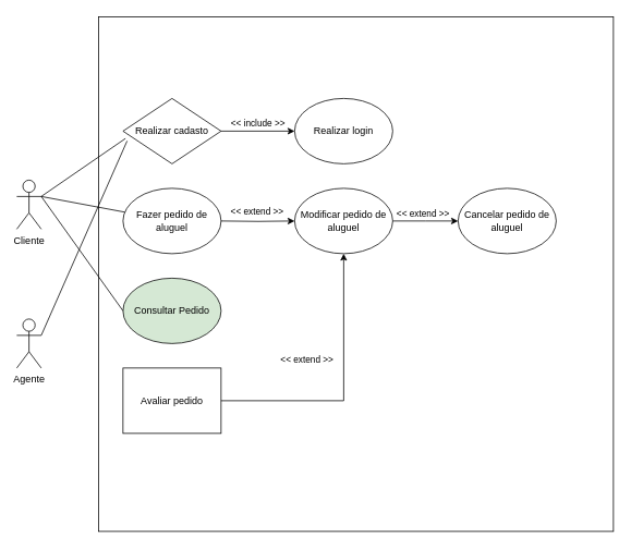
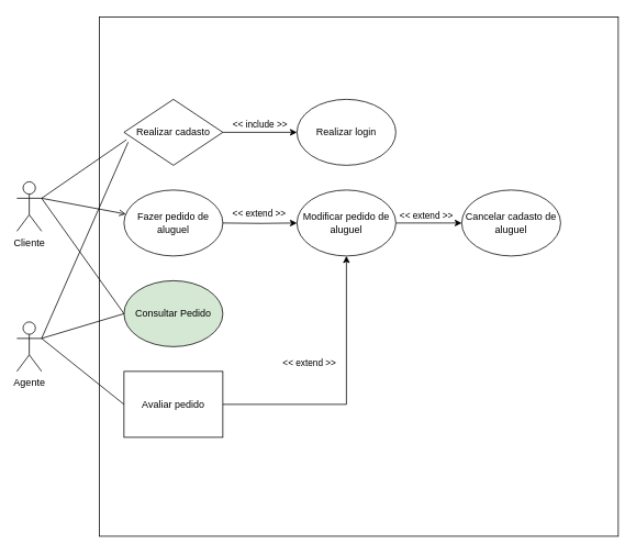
  <mxCell id="0" />
  <mxCell id="1" parent="0" />
  <mxCell id="2" value="Cliente" style="shape=umlActor;verticalLabelPosition=bottom;verticalAlign=top;html=1;outlineConnect=0;" vertex="1" parent="1"><mxGeometry x="20" y="220" width="30" height="60" as="geometry" /></mxCell>
  <mxCell id="3" value="" style="whiteSpace=wrap;html=1;aspect=fixed;" vertex="1" parent="1"><mxGeometry x="120" y="20" width="630" height="630" as="geometry" /></mxCell>
  <mxCell id="4" value="Agente" style="shape=umlActor;verticalLabelPosition=bottom;verticalAlign=top;html=1;outlineConnect=0;" vertex="1" parent="1"><mxGeometry x="20" y="390" width="30" height="60" as="geometry" /></mxCell>
  <mxCell id="5" value="" style="edgeStyle=orthogonalEdgeStyle;rounded=0;orthogonalLoop=1;jettySize=auto;html=1;" edge="1" parent="1" source="7" target="8"><mxGeometry relative="1" as="geometry" /></mxCell>
  <mxCell id="6" value="&amp;lt;&amp;lt; include &amp;gt;&amp;gt;" style="edgeLabel;html=1;align=center;verticalAlign=middle;resizable=0;points=[];" connectable="0" vertex="1" parent="5"><mxGeometry x="0.05" y="-1" relative="1" as="geometry"><mxPoint x="-3" y="-11" as="offset" /></mxGeometry></mxCell>
  <mxCell id="7" value="Realizar cadasto" style="rhombus;whiteSpace=wrap;html=1;" vertex="1" parent="1"><mxGeometry x="150" y="120" width="120" height="80" as="geometry" /></mxCell>
  <mxCell id="8" value="Realizar login" style="ellipse;whiteSpace=wrap;html=1;" vertex="1" parent="1"><mxGeometry x="360" y="120" width="120" height="80" as="geometry" /></mxCell>
  <mxCell id="9" value="Fazer pedido de aluguel" style="ellipse;whiteSpace=wrap;html=1;" vertex="1" parent="1"><mxGeometry x="150" y="230" width="120" height="80" as="geometry" /></mxCell>
  <mxCell id="10" style="edgeStyle=orthogonalEdgeStyle;rounded=0;orthogonalLoop=1;jettySize=auto;html=1;" edge="1" parent="1" source="12" target="13"><mxGeometry relative="1" as="geometry"><Array as="points"><mxPoint x="520" y="270" /><mxPoint x="520" y="270" /></Array></mxGeometry></mxCell>
  <mxCell id="11" value="&amp;lt;&amp;lt; extend &amp;gt;&amp;gt;" style="edgeLabel;html=1;align=center;verticalAlign=middle;resizable=0;points=[];" connectable="0" vertex="1" parent="10"><mxGeometry x="-0.2" y="2" relative="1" as="geometry"><mxPoint x="4" y="-8" as="offset" /></mxGeometry></mxCell>
  <mxCell id="12" value="Modificar pedido de aluguel" style="ellipse;whiteSpace=wrap;html=1;" vertex="1" parent="1"><mxGeometry x="360" y="230" width="120" height="80" as="geometry" /></mxCell>
- <mxCell id="13" value="Cancelar pedido de aluguel" style="ellipse;whiteSpace=wrap;html=1;" vertex="1" parent="1"><mxGeometry x="560" y="230" width="120" height="80" as="geometry" /></mxCell>
+ <mxCell id="13" value="Cancelar cadasto de aluguel" style="ellipse;whiteSpace=wrap;html=1;" vertex="1" parent="1"><mxGeometry x="560" y="230" width="120" height="80" as="geometry" /></mxCell>
  <mxCell id="14" value="Consultar Pedido" style="ellipse;whiteSpace=wrap;html=1;fillColor=#d5e8d4;" vertex="1" parent="1"><mxGeometry x="150" y="340" width="120" height="80" as="geometry" /></mxCell>
  <mxCell id="15" style="edgeStyle=orthogonalEdgeStyle;rounded=0;orthogonalLoop=1;jettySize=auto;html=1;entryX=0;entryY=0.5;entryDx=0;entryDy=0;" edge="1" parent="1" target="12"><mxGeometry relative="1" as="geometry"><mxPoint x="270.005" y="270" as="sourcePoint" /><mxPoint x="362.87" y="288" as="targetPoint" /><Array as="points" /></mxGeometry></mxCell>
  <mxCell id="16" value="&amp;lt;&amp;lt; extend &amp;gt;&amp;gt;" style="edgeLabel;html=1;align=center;verticalAlign=middle;resizable=0;points=[];" connectable="0" vertex="1" parent="15"><mxGeometry x="0.033" relative="1" as="geometry"><mxPoint x="-3" y="-12" as="offset" /></mxGeometry></mxCell>
  <mxCell id="17" value="Avaliar pedido" style="whiteSpace=wrap;html=1;rounded=0;" vertex="1" parent="1"><mxGeometry x="150" y="450" width="120" height="80" as="geometry" /></mxCell>
  <mxCell id="18" value="" style="endArrow=none;html=1;rounded=0;exitX=1;exitY=0.333;exitDx=0;exitDy=0;exitPerimeter=0;entryX=0.025;entryY=0.613;entryDx=0;entryDy=0;entryPerimeter=0;" edge="1" parent="1" source="2" target="7"><mxGeometry width="50" height="50" relative="1" as="geometry"><mxPoint x="400" y="350" as="sourcePoint" /><mxPoint x="450" y="300" as="targetPoint" /><Array as="points" /></mxGeometry></mxCell>
- <mxCell id="19" value="" style="endArrow=none;html=1;rounded=0;exitX=1;exitY=0.333;exitDx=0;exitDy=0;exitPerimeter=0;" edge="1" parent="1" source="2" target="9"><mxGeometry width="50" height="50" relative="1" as="geometry"><mxPoint x="10" y="250" as="sourcePoint" /><mxPoint x="163" y="169" as="targetPoint" /><Array as="points" /></mxGeometry></mxCell>
+ <mxCell id="19" value="" style="endArrow=open;html=1;rounded=0;exitX=1;exitY=0.333;exitDx=0;exitDy=0;exitPerimeter=0;" edge="1" parent="1" source="2" target="9"><mxGeometry width="50" height="50" relative="1" as="geometry"><mxPoint x="10" y="250" as="sourcePoint" /><mxPoint x="163" y="169" as="targetPoint" /><Array as="points" /></mxGeometry></mxCell>
  <mxCell id="20" value="" style="endArrow=none;html=1;rounded=0;exitX=1;exitY=0.333;exitDx=0;exitDy=0;exitPerimeter=0;entryX=0;entryY=0.5;entryDx=0;entryDy=0;" edge="1" parent="1" source="2" target="14"><mxGeometry width="50" height="50" relative="1" as="geometry"><mxPoint x="10" y="250" as="sourcePoint" /><mxPoint x="160" y="257" as="targetPoint" /><Array as="points" /></mxGeometry></mxCell>
  <mxCell id="21" value="" style="endArrow=none;html=1;rounded=0;exitX=1;exitY=0.333;exitDx=0;exitDy=0;exitPerimeter=0;entryX=0.042;entryY=0.65;entryDx=0;entryDy=0;entryPerimeter=0;" edge="1" parent="1" source="4" target="7"><mxGeometry width="50" height="50" relative="1" as="geometry"><mxPoint x="10" y="250" as="sourcePoint" /><mxPoint x="163" y="169" as="targetPoint" /><Array as="points" /></mxGeometry></mxCell>
+ <mxCell id="22" value="" style="endArrow=none;html=1;rounded=0;exitX=1;exitY=0.333;exitDx=0;exitDy=0;exitPerimeter=0;entryX=0;entryY=0.5;entryDx=0;entryDy=0;" edge="1" parent="1" source="4" target="17"><mxGeometry width="50" height="50" relative="1" as="geometry"><mxPoint x="10" y="430" as="sourcePoint" /><mxPoint x="165" y="172" as="targetPoint" /><Array as="points" /></mxGeometry></mxCell>
+ <mxCell id="23" value="" style="endArrow=none;html=1;rounded=0;exitX=1;exitY=0.333;exitDx=0;exitDy=0;exitPerimeter=0;entryX=0;entryY=0.5;entryDx=0;entryDy=0;" edge="1" parent="1" source="4" target="14"><mxGeometry width="50" height="50" relative="1" as="geometry"><mxPoint x="10" y="420" as="sourcePoint" /><mxPoint x="160" y="460" as="targetPoint" /><Array as="points" /></mxGeometry></mxCell>
  <mxCell id="24" value="&amp;lt;&amp;lt; extend &amp;gt;&amp;gt;" style="edgeLabel;html=1;align=center;verticalAlign=middle;resizable=0;points=[];" connectable="0" vertex="1" parent="1"><mxGeometry x="380.005" y="260" as="geometry"><mxPoint x="-6" y="179" as="offset" /></mxGeometry></mxCell>
  <mxCell id="25" style="edgeStyle=orthogonalEdgeStyle;rounded=0;orthogonalLoop=1;jettySize=auto;html=1;entryX=0.5;entryY=1;entryDx=0;entryDy=0;exitX=1;exitY=0.5;exitDx=0;exitDy=0;" edge="1" parent="1" source="17" target="12"><mxGeometry relative="1" as="geometry"><mxPoint x="280.005" y="280" as="sourcePoint" /><mxPoint x="370" y="280" as="targetPoint" /><Array as="points" /></mxGeometry></mxCell>
